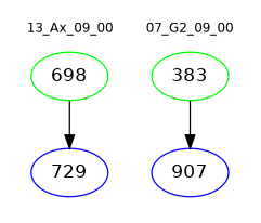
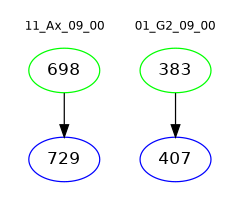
  digraph {
    fontname="DejaVu Sans"
    node [color=green fontname="DejaVu Sans"]
    edge [color=black fontname="DejaVu Sans"]
    n1 [label=698]
    n2 [color=blue label=729]
    n3 [label=383]
-   n4 [color=blue label=907]
+   n4 [color=blue label=407]
    subgraph cluster_1 {
      color=white
      fontsize=10
-     label="13_Ax_09_00"
+     label="11_Ax_09_00"
      n1
      n2
    }
    subgraph cluster_2 {
      color=white
      fontsize=10
-     label="07_G2_09_00"
+     label="01_G2_09_00"
      n3
      n4
    }
    n1 -> n2
    n3 -> n4
  }
